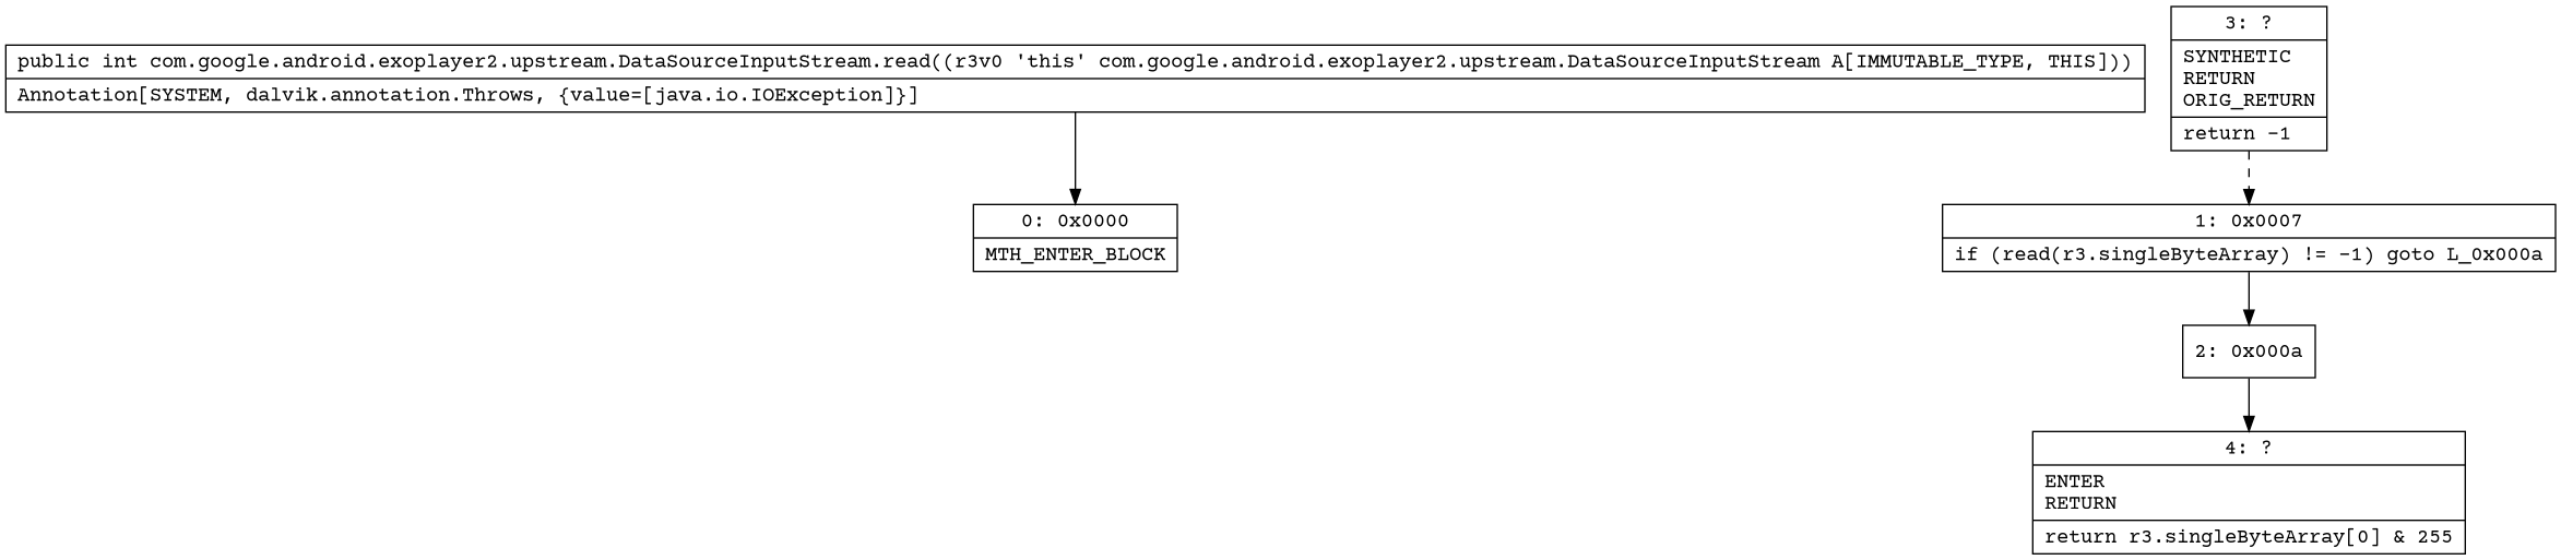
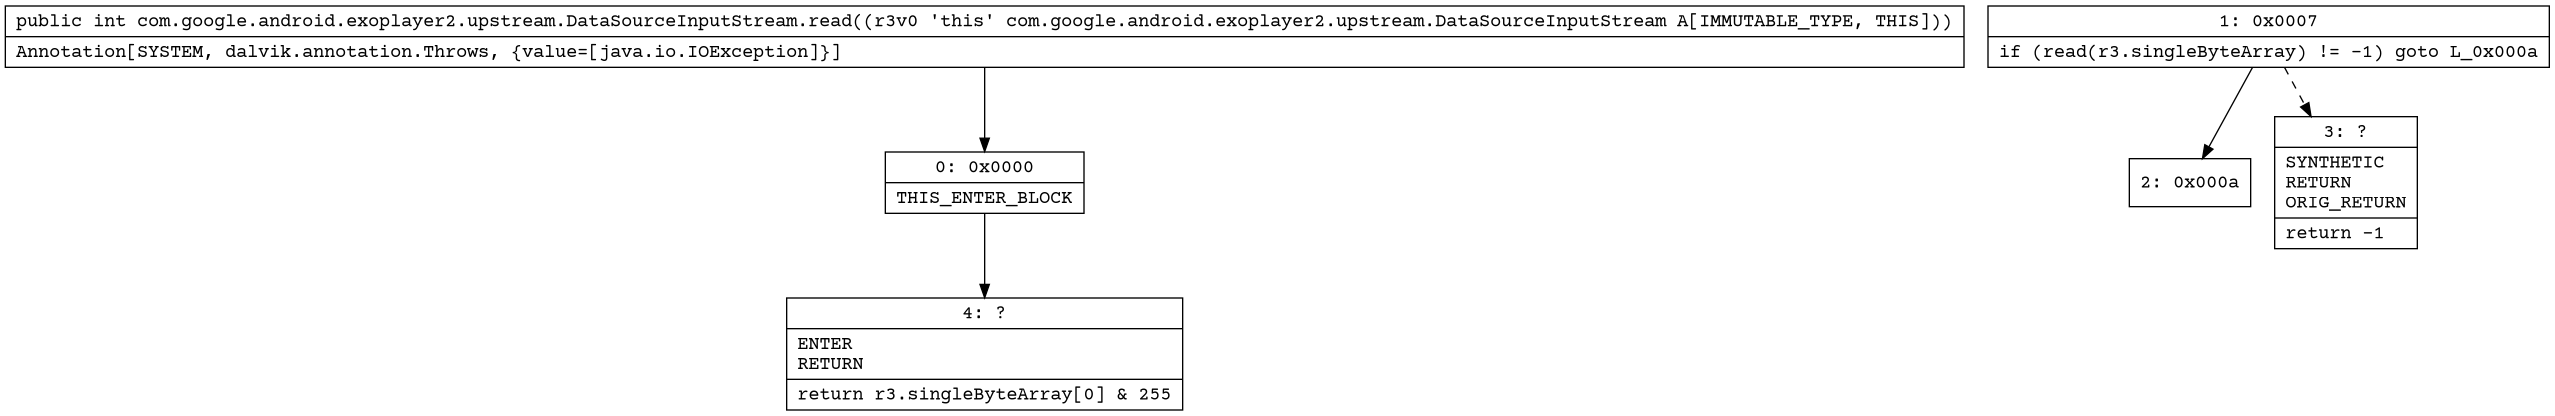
  digraph {
    fontname="Courier Prime"
    node [fontname="Courier Prime" shape=record]
    edge [fontname="Courier Prime"]
-   n1 [label="{0\:\ 0x0000|MTH_ENTER_BLOCK\l}"]
+   n1 [label="{0\:\ 0x0000|THIS_ENTER_BLOCK\l}"]
    n2 [label="{1\:\ 0x0007|if (read(r3.singleByteArray) != \-1) goto L_0x000a\l}"]
    n3 [label="{2\:\ 0x000a}"]
    n4 [label="{3\:\ ?|SYNTHETIC\lRETURN\lORIG_RETURN\l|return \-1\l}"]
    n5 [label="{4\:\ ?|ENTER\lRETURN\l|return r3.singleByteArray[0] & 255\l}"]
    n6 [label="{public int com.google.android.exoplayer2.upstream.DataSourceInputStream.read((r3v0 'this' com.google.android.exoplayer2.upstream.DataSourceInputStream A[IMMUTABLE_TYPE, THIS]))  | Annotation[SYSTEM, dalvik.annotation.Throws, \{value=[java.io.IOException]\}]\l}"]
    n2 -> n3
-   n4 -> n2 [style=dashed]
-   n3 -> n5
+   n2 -> n4 [style=dashed]
+   n1 -> n5
    n6 -> n1
  }
